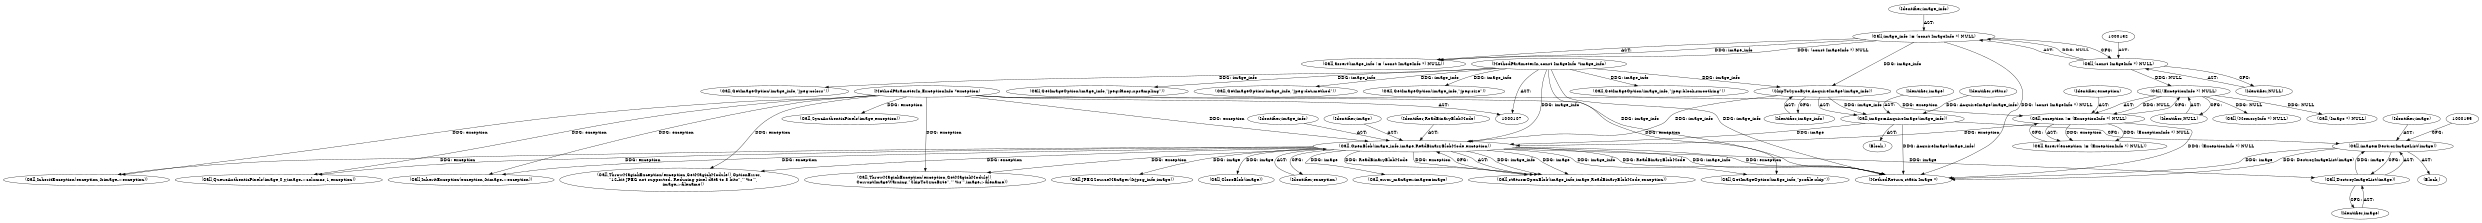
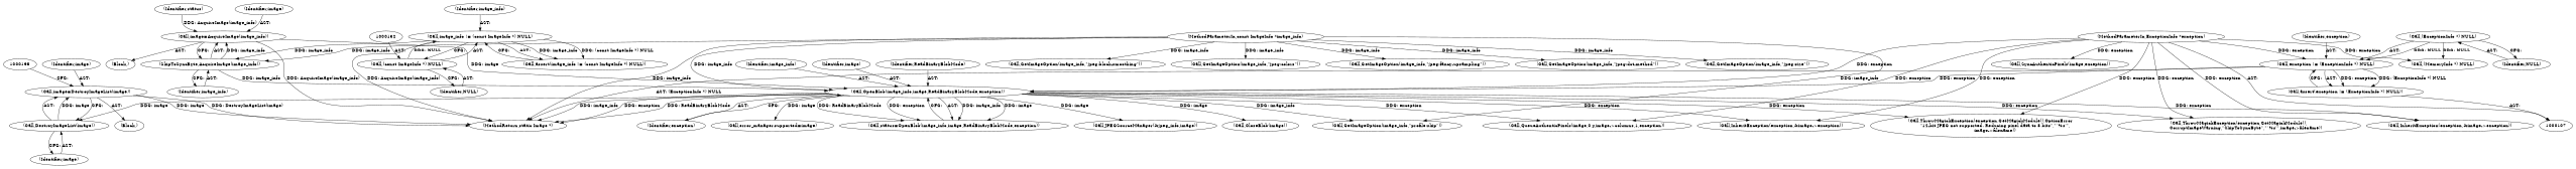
  digraph {
    n1 [label="(Call,image=DestroyImageList(image))"]
    n2 [label="(Call,DestroyImageList(image))"]
    n3 [label="(Block,)"]
    n4 [label="(MethodReturn,static Image *)"]
    n5 [label="(Identifier,image)"]
    n6 [label="(Call,OpenBlob(image_info,image,ReadBinaryBlobMode,exception))"]
    n7 [label="(Call,GetImageOption(image_info,\"profile:skip\"))"]
    n8 [label="(Identifier,exception)"]
-   n9 [label="(Call,error_manager.image=image)"]
+   n9 [label="(Call,error_manager.supported=image)"]
    n10 [label="(Call,InheritException(exception,&image->exception))"]
    n11 [label="(Call,status=OpenBlob(image_info,image,ReadBinaryBlobMode,exception))"]
    n12 [label="(Call,ThrowMagickException(exception,GetMagickModule(),OptionError,\n      \"12-bit JPEG not supported. Reducing pixel data to 8 bits\",\"`%s'\",\n      image->filename))"]
    n13 [label="(Call,ThrowMagickException(exception,GetMagickModule(),\n          CorruptImageWarning,\"SkipToSyncByte\",\"`%s'\",image->filename))"]
    n14 [label="(Call,JPEGSourceManager(&jpeg_info,image))"]
    n15 [label="(Call,CloseBlob(image))"]
    n16 [label="(Call,InheritException(exception,&image->exception))"]
    n17 [label="(Call,QueueAuthenticPixels(image,0,y,image->columns,1,exception))"]
    n18 [label="(SkipToSyncByte,AcquireImage(image_info))"]
    n19 [label="(Call,image=AcquireImage(image_info))"]
    n20 [label="(Identifier,image_info)"]
    n21 [label="(Block,)"]
    n22 [label="(Call,image_info != (const ImageInfo *) NULL)"]
    n23 [label="(Call,(const ImageInfo *) NULL)"]
    n24 [label="(Call,assert(image_info != (const ImageInfo *) NULL))"]
    n25 [label="(Call,(ExceptionInfo *) NULL)"]
    n26 [label="(Identifier,NULL)"]
    n27 [label="(MethodParameterIn,const ImageInfo *image_info)"]
    n28 [label="(Call,GetImageOption(image_info,\"jpeg:block-smoothing\"))"]
    n29 [label="(Call,GetImageOption(image_info,\"jpeg:colors\"))"]
    n30 [label="(Call,GetImageOption(image_info,\"jpeg:fancy-upsampling\"))"]
    n31 [label="(Call,GetImageOption(image_info,\"jpeg:dct-method\"))"]
    n32 [label="(Call,GetImageOption(image_info,\"jpeg:size\"))"]
    1000107
    n34 [label="(Call,exception != (ExceptionInfo *) NULL)"]
    n35 [label="(Identifier,NULL)"]
    n36 [label="(Call,(MemoryInfo *) NULL)"]
-   n37 [label="(Call,(Image *) NULL)"]
    n38 [label="(Call,assert(exception != (ExceptionInfo *) NULL))"]
    n39 [label="(MethodParameterIn,ExceptionInfo *exception)"]
    n40 [label="(Call,SyncAuthenticPixels(image,exception))"]
    n41 [label="(Identifier,exception)"]
    n42 [label="(Identifier,image_info)"]
    n43 [label="(Identifier,image)"]
    n44 [label="(Identifier,status)"]
    n45 [label="(Identifier,image_info)"]
    n46 [label="(Identifier,image)"]
    n47 [label="(Identifier,ReadBinaryBlobMode)"]
    n48 [label="(Identifier,image)"]
    1000195
    1000132
    n1 -> n2 [label="CFG: "]
    n1 -> n3 [label="AST: "]
    n1 -> n4 [label="DDG: image"]
    n1 -> n4 [label="DDG: DestroyImageList(image)"]
    n2 -> n1 [label="AST: "]
    n2 -> n1 [label="DDG: image"]
    n2 -> n5 [label="CFG: "]
    n5 -> n2 [label="AST: "]
    n6 -> n2 [label="DDG: image"]
    n6 -> n4 [label="DDG: ReadBinaryBlobMode"]
    n6 -> n4 [label="DDG: image_info"]
    n6 -> n4 [label="DDG: exception"]
    n6 -> n7 [label="DDG: image_info"]
    n6 -> n8 [label="CFG: "]
    n6 -> n9 [label="DDG: image"]
    n6 -> n10 [label="DDG: exception"]
    n6 -> n11 [label="AST: "]
    n6 -> n11 [label="DDG: image_info"]
    n6 -> n11 [label="DDG: image"]
    n6 -> n11 [label="DDG: ReadBinaryBlobMode"]
    n6 -> n11 [label="DDG: exception"]
    n6 -> n12 [label="DDG: exception"]
    n6 -> n13 [label="DDG: exception"]
    n6 -> n14 [label="DDG: image"]
    n6 -> n15 [label="DDG: image"]
    n6 -> n16 [label="DDG: exception"]
    n6 -> n17 [label="DDG: exception"]
    n8 -> n6 [label="AST: "]
    n11 -> n6 [label="CFG: "]
    n18 -> n6 [label="DDG: image_info"]
    n18 -> n19 [label="AST: "]
    n18 -> n19 [label="DDG: image_info"]
    n18 -> n20 [label="CFG: "]
    n19 -> n4 [label="DDG: AcquireImage(image_info)"]
    n19 -> n6 [label="DDG: image"]
-   n19 -> n1 [label="CFG: "]
+   n19 -> n18 [label="CFG: "]
    n19 -> n21 [label="AST: "]
    n20 -> n18 [label="AST: "]
-   n22 -> n4 [label="DDG: (const ImageInfo *) NULL"]
+   n22 -> n4 [label="DDG: AcquireImage(image_info)"]
    n22 -> n18 [label="DDG: image_info"]
    n22 -> n23 [label="CFG: "]
    n22 -> n24 [label="AST: "]
    n22 -> n24 [label="DDG: image_info"]
    n22 -> n24 [label="DDG: (const ImageInfo *) NULL"]
    n23 -> n22 [label="AST: "]
    n23 -> n22 [label="DDG: NULL"]
-   n23 -> n25 [label="DDG: NULL"]
    n23 -> n26 [label="CFG: "]
+   n24 -> n22 [label="CFG: "]
    n25 -> n34 [label="AST: "]
    n25 -> n34 [label="DDG: NULL"]
    n25 -> n35 [label="CFG: "]
    n25 -> n36 [label="DDG: NULL"]
-   n25 -> n37 [label="DDG: NULL"]
    n26 -> n23 [label="AST: "]
    n27 -> n4 [label="DDG: image_info"]
    n27 -> n6 [label="DDG: image_info"]
    n27 -> n7 [label="DDG: image_info"]
    n27 -> n18 [label="DDG: image_info"]
    n27 -> n28 [label="DDG: image_info"]
    n27 -> n29 [label="DDG: image_info"]
    n27 -> n30 [label="DDG: image_info"]
    n27 -> n31 [label="DDG: image_info"]
    n27 -> n32 [label="DDG: image_info"]
-   n27 -> 1000107 [label="AST: "]
-   n34 -> n4 [label="DDG: (ExceptionInfo *) NULL"]
+   n38 -> 1000107 [label="AST: "]
+   n34 -> n4 [label="AST: (ExceptionInfo *) NULL"]
    n34 -> n6 [label="DDG: exception"]
-   n34 -> n25 [label="CFG: "]
    n34 -> n38 [label="AST: "]
    n34 -> n38 [label="DDG: exception"]
    n34 -> n38 [label="DDG: (ExceptionInfo *) NULL"]
    n35 -> n25 [label="AST: "]
    n38 -> n34 [label="CFG: "]
-   n39 -> n4 [label="DDG: exception"]
+   n39 -> n36 [label="DDG: exception"]
    n39 -> n6 [label="DDG: exception"]
    n39 -> n10 [label="DDG: exception"]
    n39 -> n12 [label="DDG: exception"]
    n39 -> n13 [label="DDG: exception"]
    n39 -> n16 [label="DDG: exception"]
    n39 -> n17 [label="DDG: exception"]
    n39 -> 1000107 [label="AST: "]
    n39 -> n34 [label="DDG: exception"]
    n39 -> n40 [label="DDG: exception"]
    n41 -> n34 [label="AST: "]
    n42 -> n6 [label="AST: "]
    n43 -> n19 [label="AST: "]
    n44 -> n19 [label="DDG: AcquireImage(image_info)"]
    n45 -> n22 [label="AST: "]
    n46 -> n6 [label="AST: "]
    n47 -> n6 [label="AST: "]
    n48 -> n1 [label="AST: "]
    1000195 -> n1 [label="CFG: "]
    1000132 -> n23 [label="AST: "]
  }
